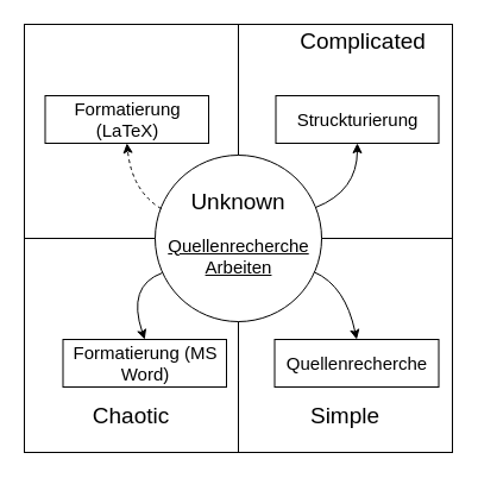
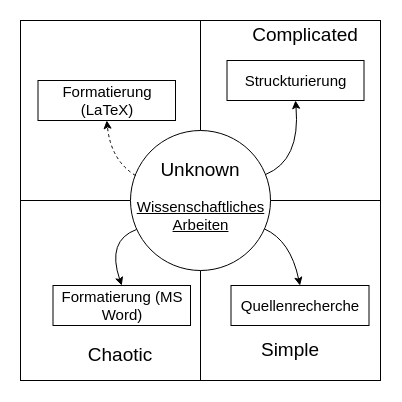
  <mxCell id="0" />
  <mxCell id="1" parent="0" />
  <mxCell id="2" value="" style="rounded=0;whiteSpace=wrap;html=1;" vertex="1" parent="1"><mxGeometry x="20" y="20" width="180" height="180" as="geometry" /></mxCell>
  <mxCell id="3" value="" style="rounded=0;whiteSpace=wrap;html=1;" vertex="1" parent="1"><mxGeometry x="200" y="20" width="180" height="180" as="geometry" /></mxCell>
  <mxCell id="4" value="Complicated" style="text;html=1;strokeColor=none;fillColor=none;align=center;verticalAlign=middle;whiteSpace=wrap;rounded=0;fontSize=19;" vertex="1" parent="1"><mxGeometry x="240" y="25" width="130" height="20" as="geometry" /></mxCell>
  <mxCell id="5" value="" style="rounded=0;whiteSpace=wrap;html=1;" vertex="1" parent="1"><mxGeometry x="20" y="200" width="180" height="180" as="geometry" /></mxCell>
- <mxCell id="6" value="Chaotic" style="text;html=1;strokeColor=none;fillColor=none;align=center;verticalAlign=middle;whiteSpace=wrap;rounded=0;fontSize=19;" vertex="1" parent="1"><mxGeometry x="45" y="340" width="130" height="20" as="geometry" /></mxCell>
+ <mxCell id="6" value="Chaotic" style="text;html=1;strokeColor=none;fillColor=none;align=center;verticalAlign=middle;whiteSpace=wrap;rounded=0;fontSize=19;" vertex="1" parent="1"><mxGeometry x="55" y="345" width="130" height="20" as="geometry" /></mxCell>
  <mxCell id="7" value="" style="rounded=0;whiteSpace=wrap;html=1;" vertex="1" parent="1"><mxGeometry x="200" y="200" width="180" height="180" as="geometry" /></mxCell>
  <mxCell id="8" value="Simple" style="text;html=1;strokeColor=none;fillColor=none;align=center;verticalAlign=middle;whiteSpace=wrap;rounded=0;fontSize=19;" vertex="1" parent="1"><mxGeometry x="225" y="340" width="130" height="20" as="geometry" /></mxCell>
  <mxCell id="9" value="" style="ellipse;whiteSpace=wrap;html=1;aspect=fixed;fontSize=19;" vertex="1" parent="1"><mxGeometry x="130" y="130" width="140" height="140" as="geometry" /></mxCell>
- <mxCell id="10" value="Quellenrecherche Arbeiten" style="text;html=1;strokeColor=none;fillColor=none;align=center;verticalAlign=middle;whiteSpace=wrap;rounded=0;fontSize=15;fontStyle=4" vertex="1" parent="1"><mxGeometry x="147.5" y="190" width="105" height="50" as="geometry" /></mxCell>
+ <mxCell id="10" value="Wissenschaftliches Arbeiten" style="text;html=1;strokeColor=none;fillColor=none;align=center;verticalAlign=middle;whiteSpace=wrap;rounded=0;fontSize=15;fontStyle=4" vertex="1" parent="1"><mxGeometry x="147.5" y="190" width="105" height="50" as="geometry" /></mxCell>
  <mxCell id="11" value="Quellenrecherche" style="text;html=1;fillColor=none;align=center;verticalAlign=middle;whiteSpace=wrap;rounded=0;fontSize=15;strokeColor=#000000;" vertex="1" parent="1"><mxGeometry x="230.5" y="285" width="138" height="40" as="geometry" /></mxCell>
  <mxCell id="12" value="" style="curved=1;endArrow=classic;html=1;fontSize=15;entryX=0.5;entryY=0;entryDx=0;entryDy=0;" edge="1" parent="1" source="9" target="11"><mxGeometry width="50" height="50" relative="1" as="geometry"><mxPoint x="268" y="240" as="sourcePoint" /><mxPoint x="520" y="210" as="targetPoint" /><Array as="points"><mxPoint x="290" y="240" /></Array></mxGeometry></mxCell>
- <mxCell id="13" value="Struckturierung" style="text;html=1;fillColor=none;align=center;verticalAlign=middle;whiteSpace=wrap;rounded=0;fontSize=15;strokeColor=#000000;" vertex="1" parent="1"><mxGeometry x="231.5" y="80" width="137" height="40" as="geometry" /></mxCell>
+ <mxCell id="13" value="Struckturierung" style="text;html=1;fillColor=none;align=center;verticalAlign=middle;whiteSpace=wrap;rounded=0;fontSize=15;strokeColor=#000000;" vertex="1" parent="1"><mxGeometry x="226.5" y="60" width="137" height="40" as="geometry" /></mxCell>
  <mxCell id="14" value="" style="curved=1;endArrow=classic;html=1;fontSize=15;entryX=0.5;entryY=1;entryDx=0;entryDy=0;" edge="1" parent="1" source="9" target="13"><mxGeometry width="50" height="50" relative="1" as="geometry"><mxPoint x="280" y="185" as="sourcePoint" /><mxPoint x="333" y="200" as="targetPoint" /><Array as="points"><mxPoint x="300" y="160" /></Array></mxGeometry></mxCell>
  <mxCell id="15" value="Unknown" style="text;html=1;strokeColor=none;fillColor=none;align=center;verticalAlign=middle;whiteSpace=wrap;rounded=0;fontSize=19;" vertex="1" parent="1"><mxGeometry x="135" y="160" width="130" height="20" as="geometry" /></mxCell>
  <mxCell id="16" value="Formatierung (LaTeX)" style="text;html=1;fillColor=none;align=center;verticalAlign=middle;whiteSpace=wrap;rounded=0;fontSize=15;strokeColor=#000000;" vertex="1" parent="1"><mxGeometry x="37.5" y="80" width="137.5" height="40" as="geometry" /></mxCell>
  <mxCell id="17" value="" style="curved=1;endArrow=classic;html=1;fontSize=15;entryX=0.5;entryY=1;entryDx=0;entryDy=0;exitX=0;exitY=0.75;exitDx=0;exitDy=0;dashed=1;" edge="1" parent="1" target="16" source="15"><mxGeometry width="50" height="50" relative="1" as="geometry"><mxPoint x="75.493" y="174.003" as="sourcePoint" /><mxPoint x="143.5" y="200" as="targetPoint" /><Array as="points"><mxPoint x="110.5" y="160" /></Array></mxGeometry></mxCell>
  <mxCell id="18" value="Formatierung (MS Word)" style="text;html=1;fillColor=none;align=center;verticalAlign=middle;whiteSpace=wrap;rounded=0;fontSize=15;strokeColor=#000000;" vertex="1" parent="1"><mxGeometry x="52.5" y="285" width="137.5" height="40" as="geometry" /></mxCell>
  <mxCell id="19" value="" style="curved=1;endArrow=classic;html=1;fontSize=15;entryX=0.5;entryY=0;entryDx=0;entryDy=0;exitX=0.043;exitY=0.707;exitDx=0;exitDy=0;exitPerimeter=0;" edge="1" parent="1" source="9" target="18"><mxGeometry width="50" height="50" relative="1" as="geometry"><mxPoint x="69.997" y="228.43" as="sourcePoint" /><mxPoint x="105.53" y="290" as="targetPoint" /><Array as="points"><mxPoint x="106" y="240" /></Array></mxGeometry></mxCell>
